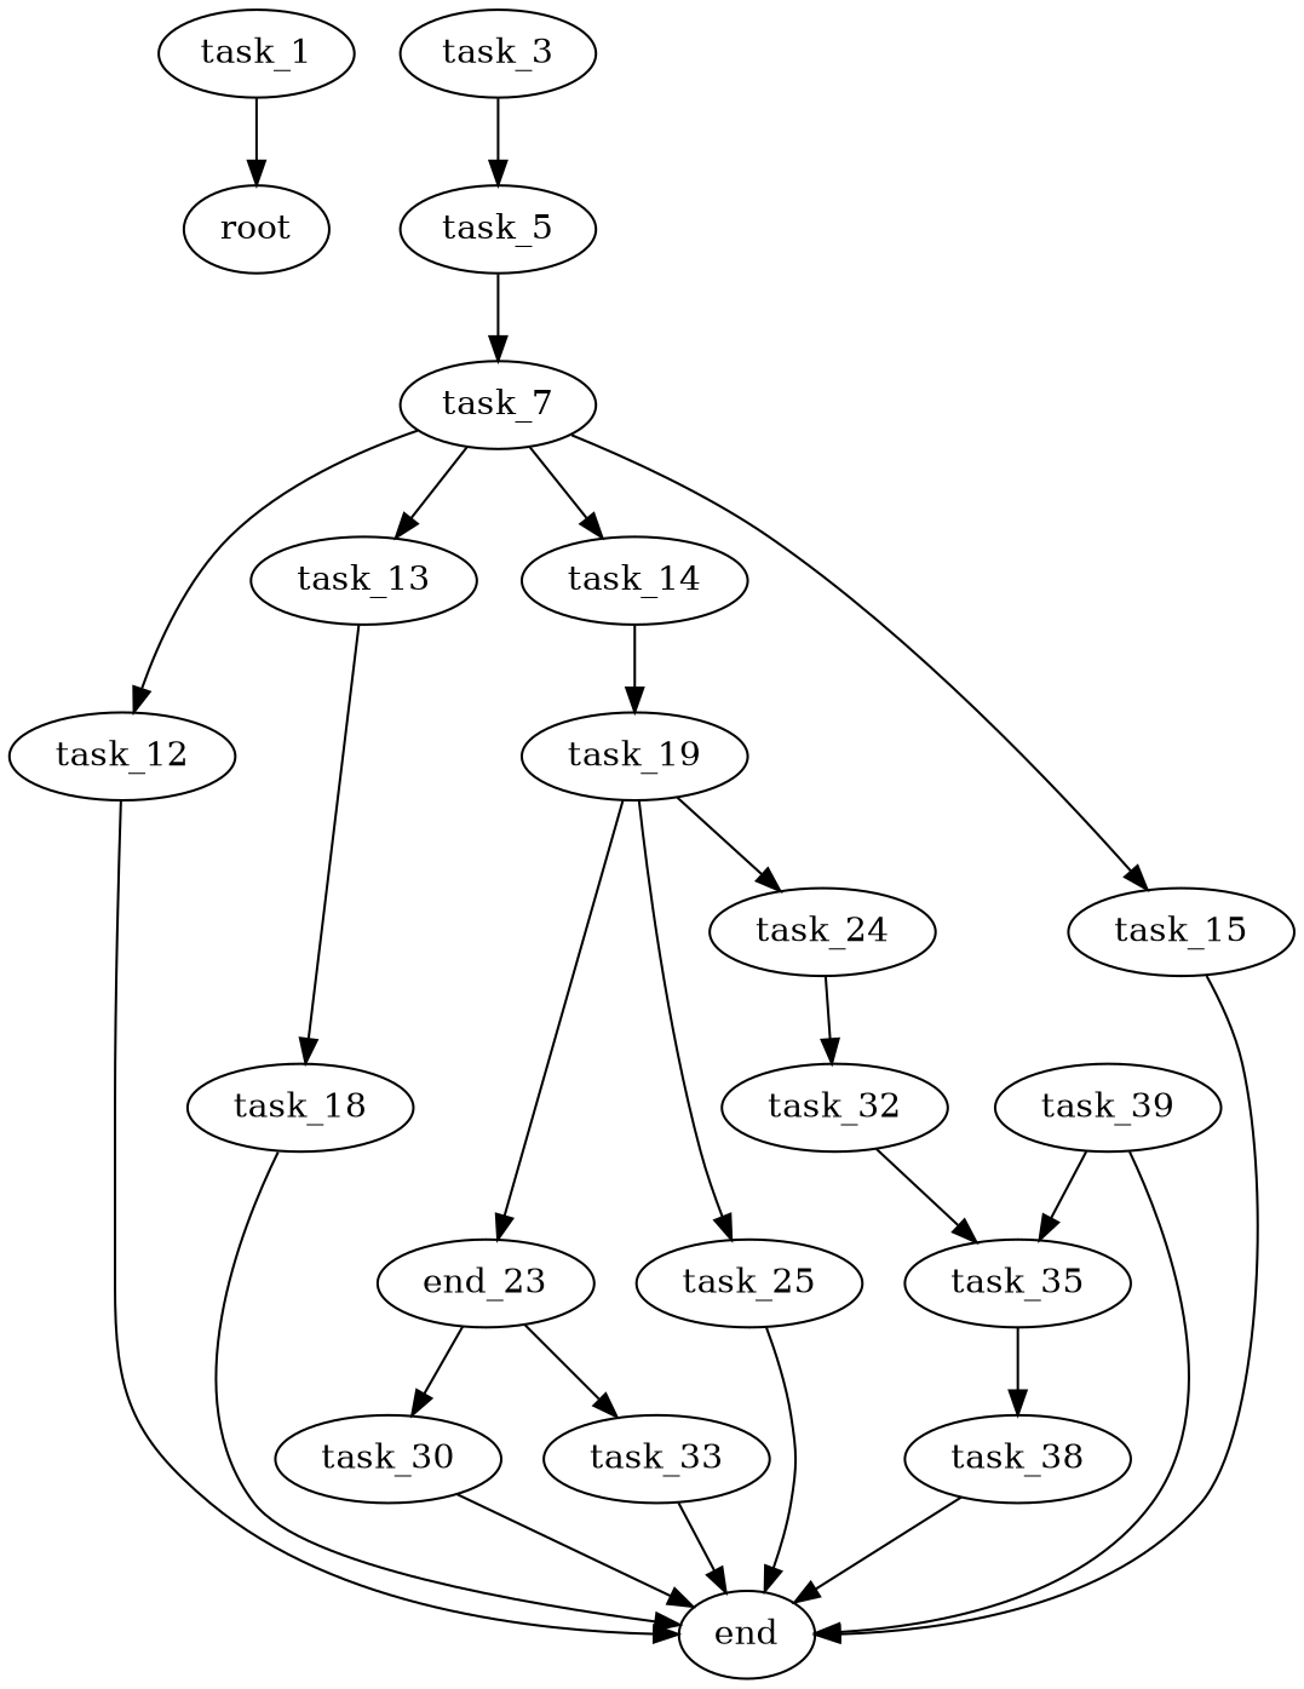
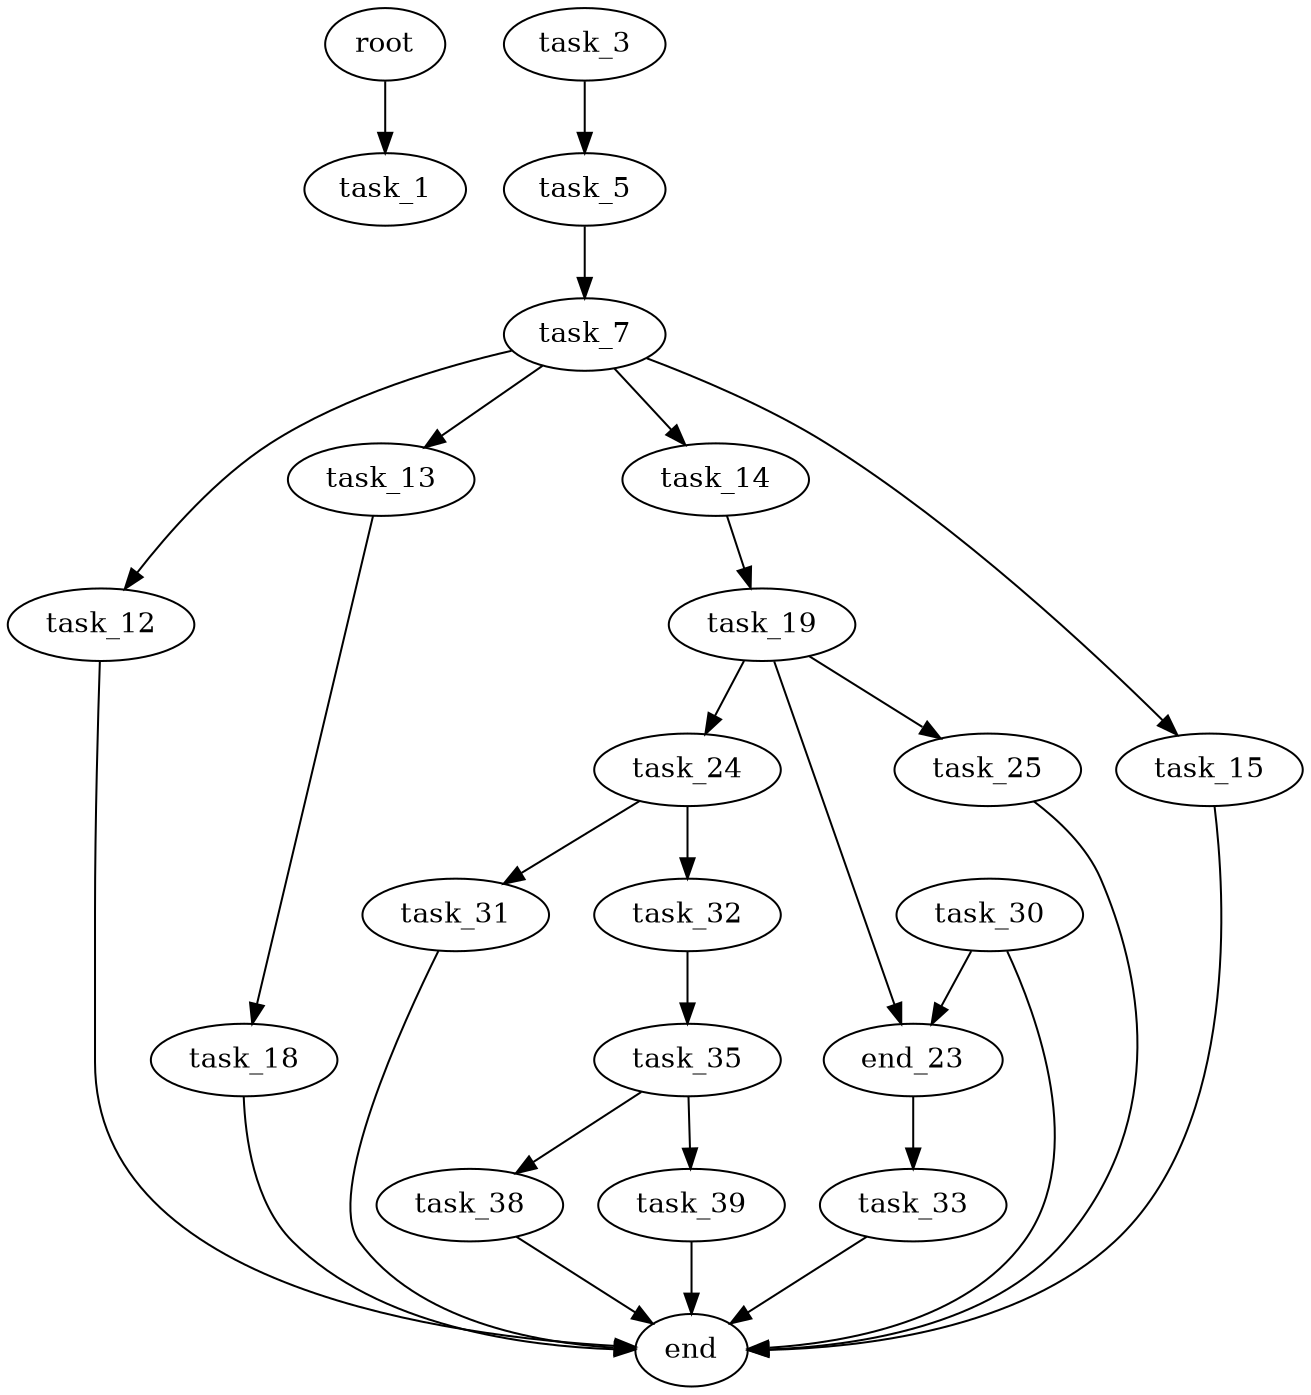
  digraph {
    root
    task_1
    task_3
    task_5
    task_7
    task_12
    task_13
    task_14
    task_15
    end
    task_18
    task_19
    n13 [label=end_23]
    task_24
    task_25
    task_30
    task_33
+   task_31
    task_32
    task_35
    task_38
    task_39
-   task_1 -> root
+   root -> task_1
    task_3 -> task_5
    task_5 -> task_7
    task_7 -> task_12
    task_7 -> task_13
    task_7 -> task_14
    task_7 -> task_15
    task_12 -> end
    task_13 -> task_18
    task_14 -> task_19
    task_15 -> end
    task_18 -> end
    task_19 -> n13
    task_19 -> task_24
    task_19 -> task_25
-   n13 -> task_30
+   task_30 -> n13
    n13 -> task_33
+   task_24 -> task_31
    task_24 -> task_32
    task_25 -> end
    task_30 -> end
    task_33 -> end
+   task_31 -> end
    task_32 -> task_35
    task_35 -> task_38
-   task_39 -> task_35
+   task_35 -> task_39
    task_38 -> end
    task_39 -> end
  }
